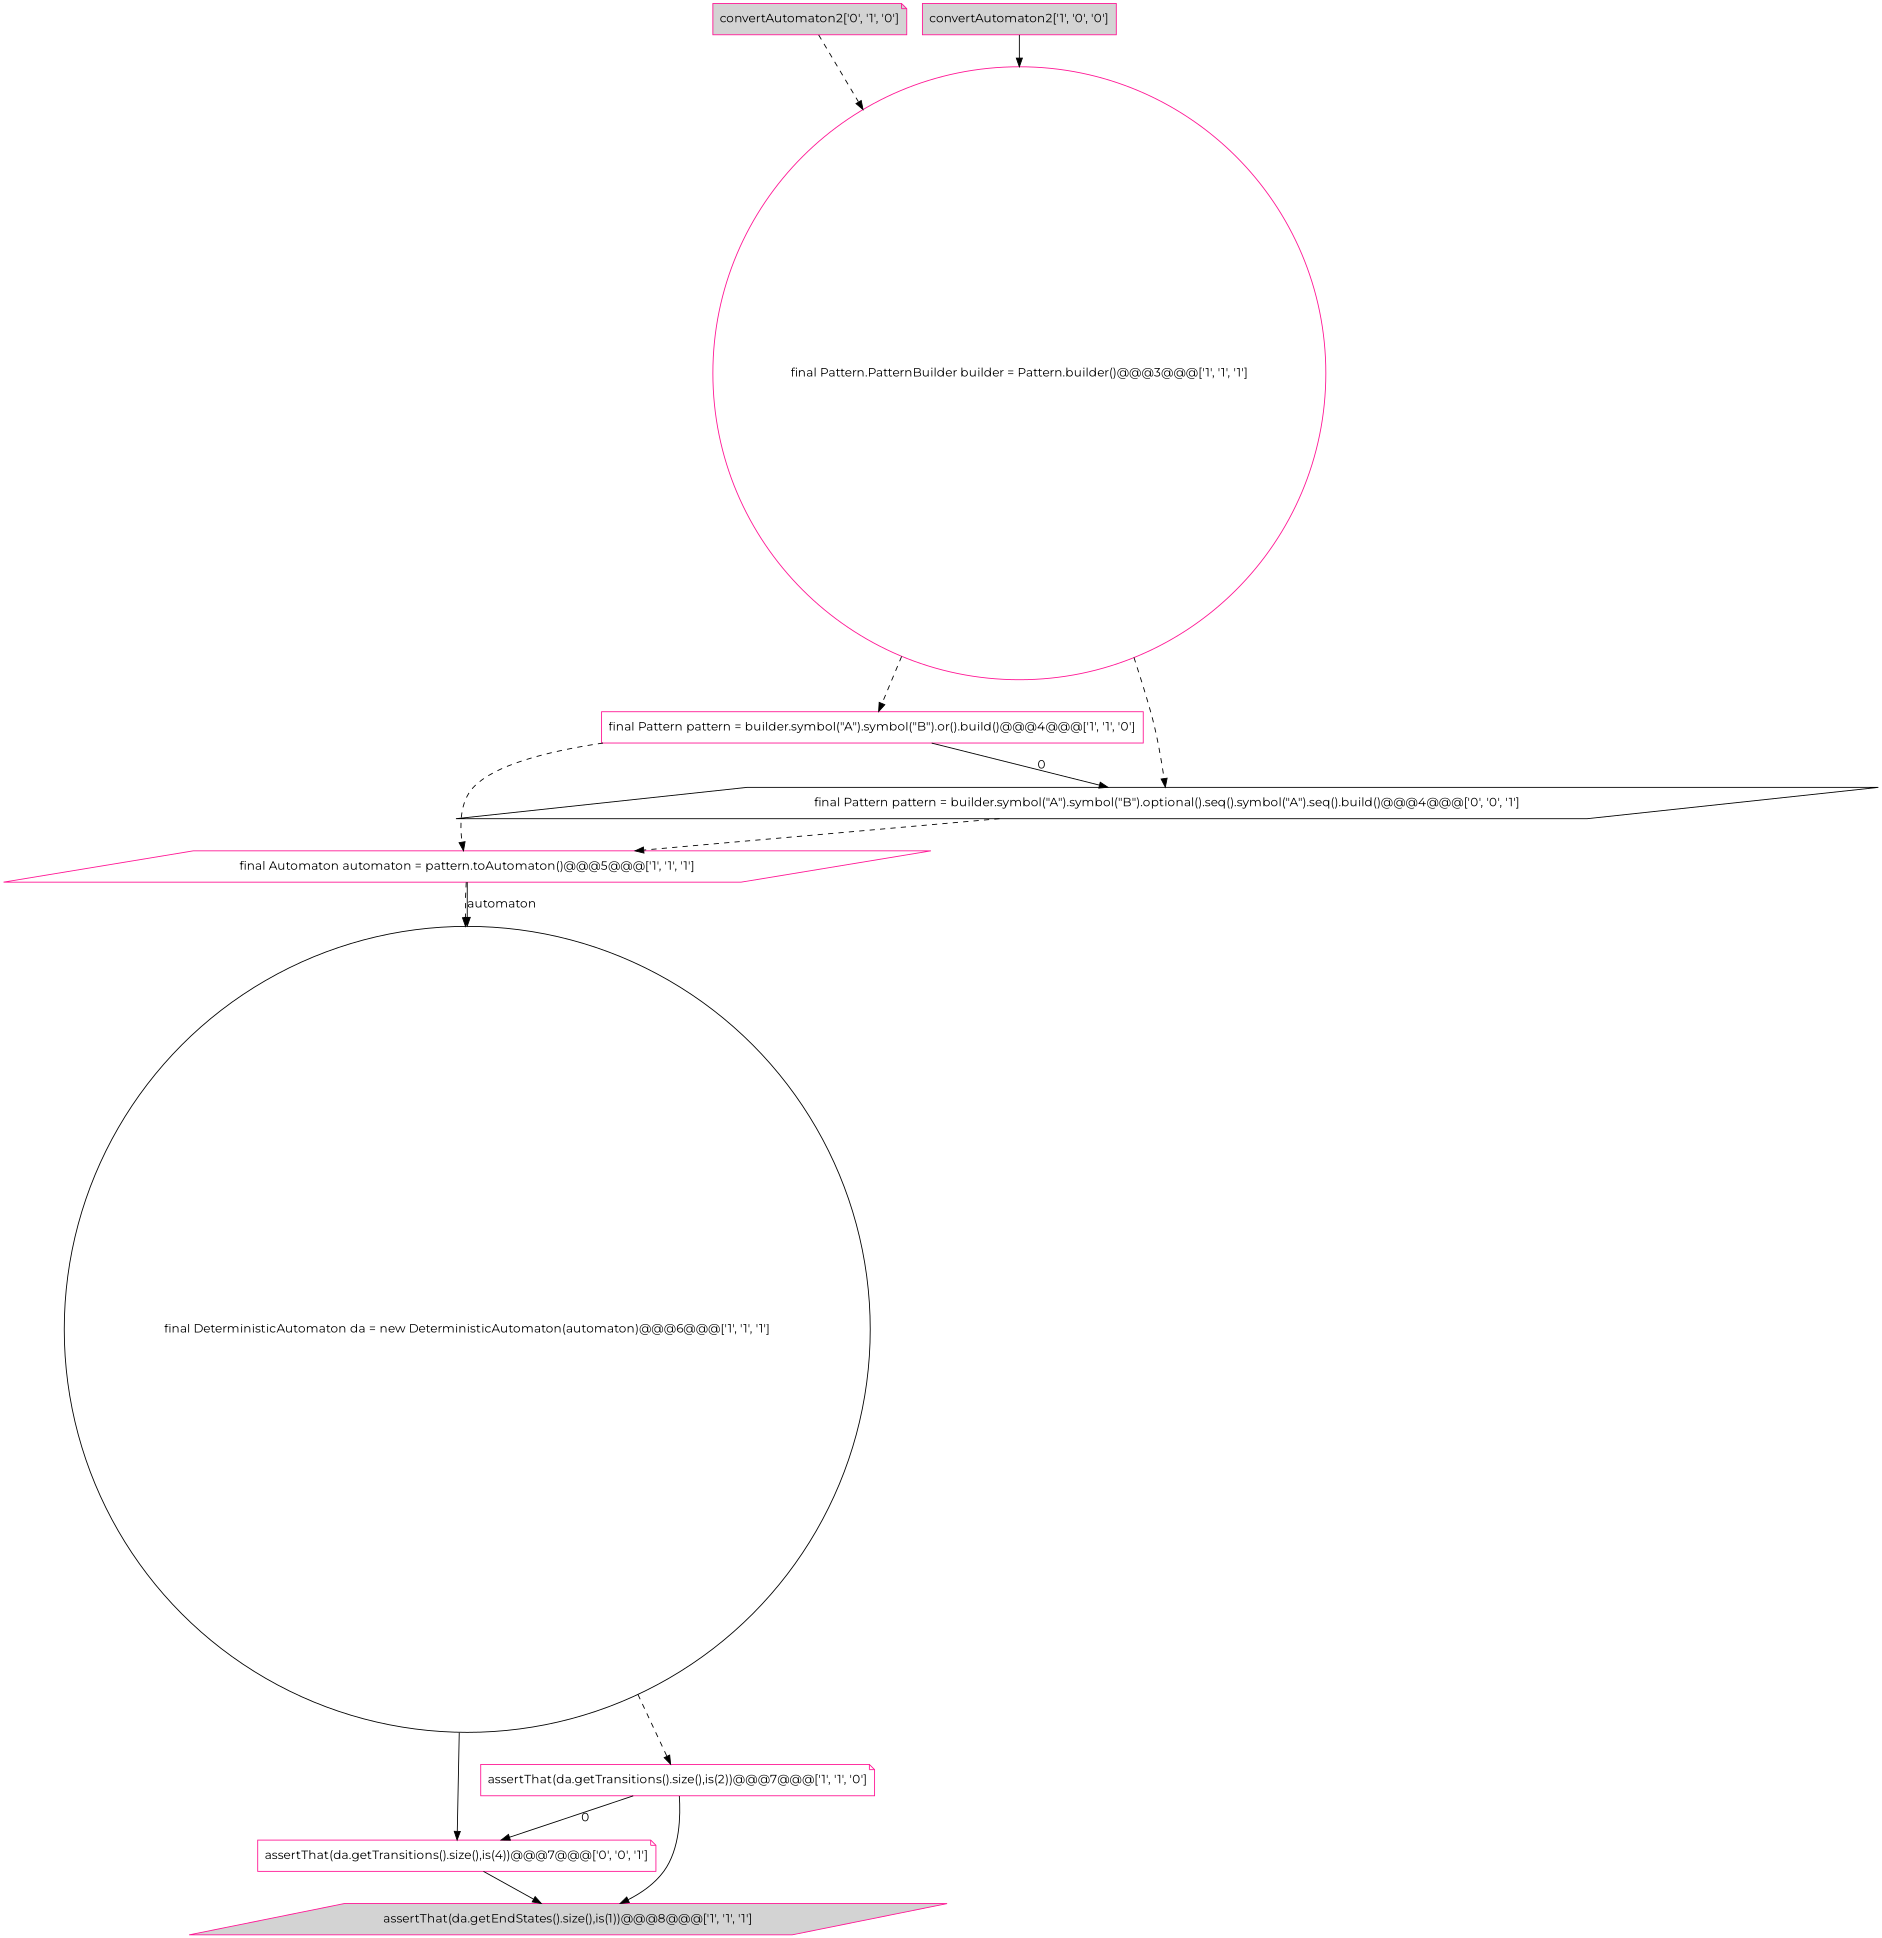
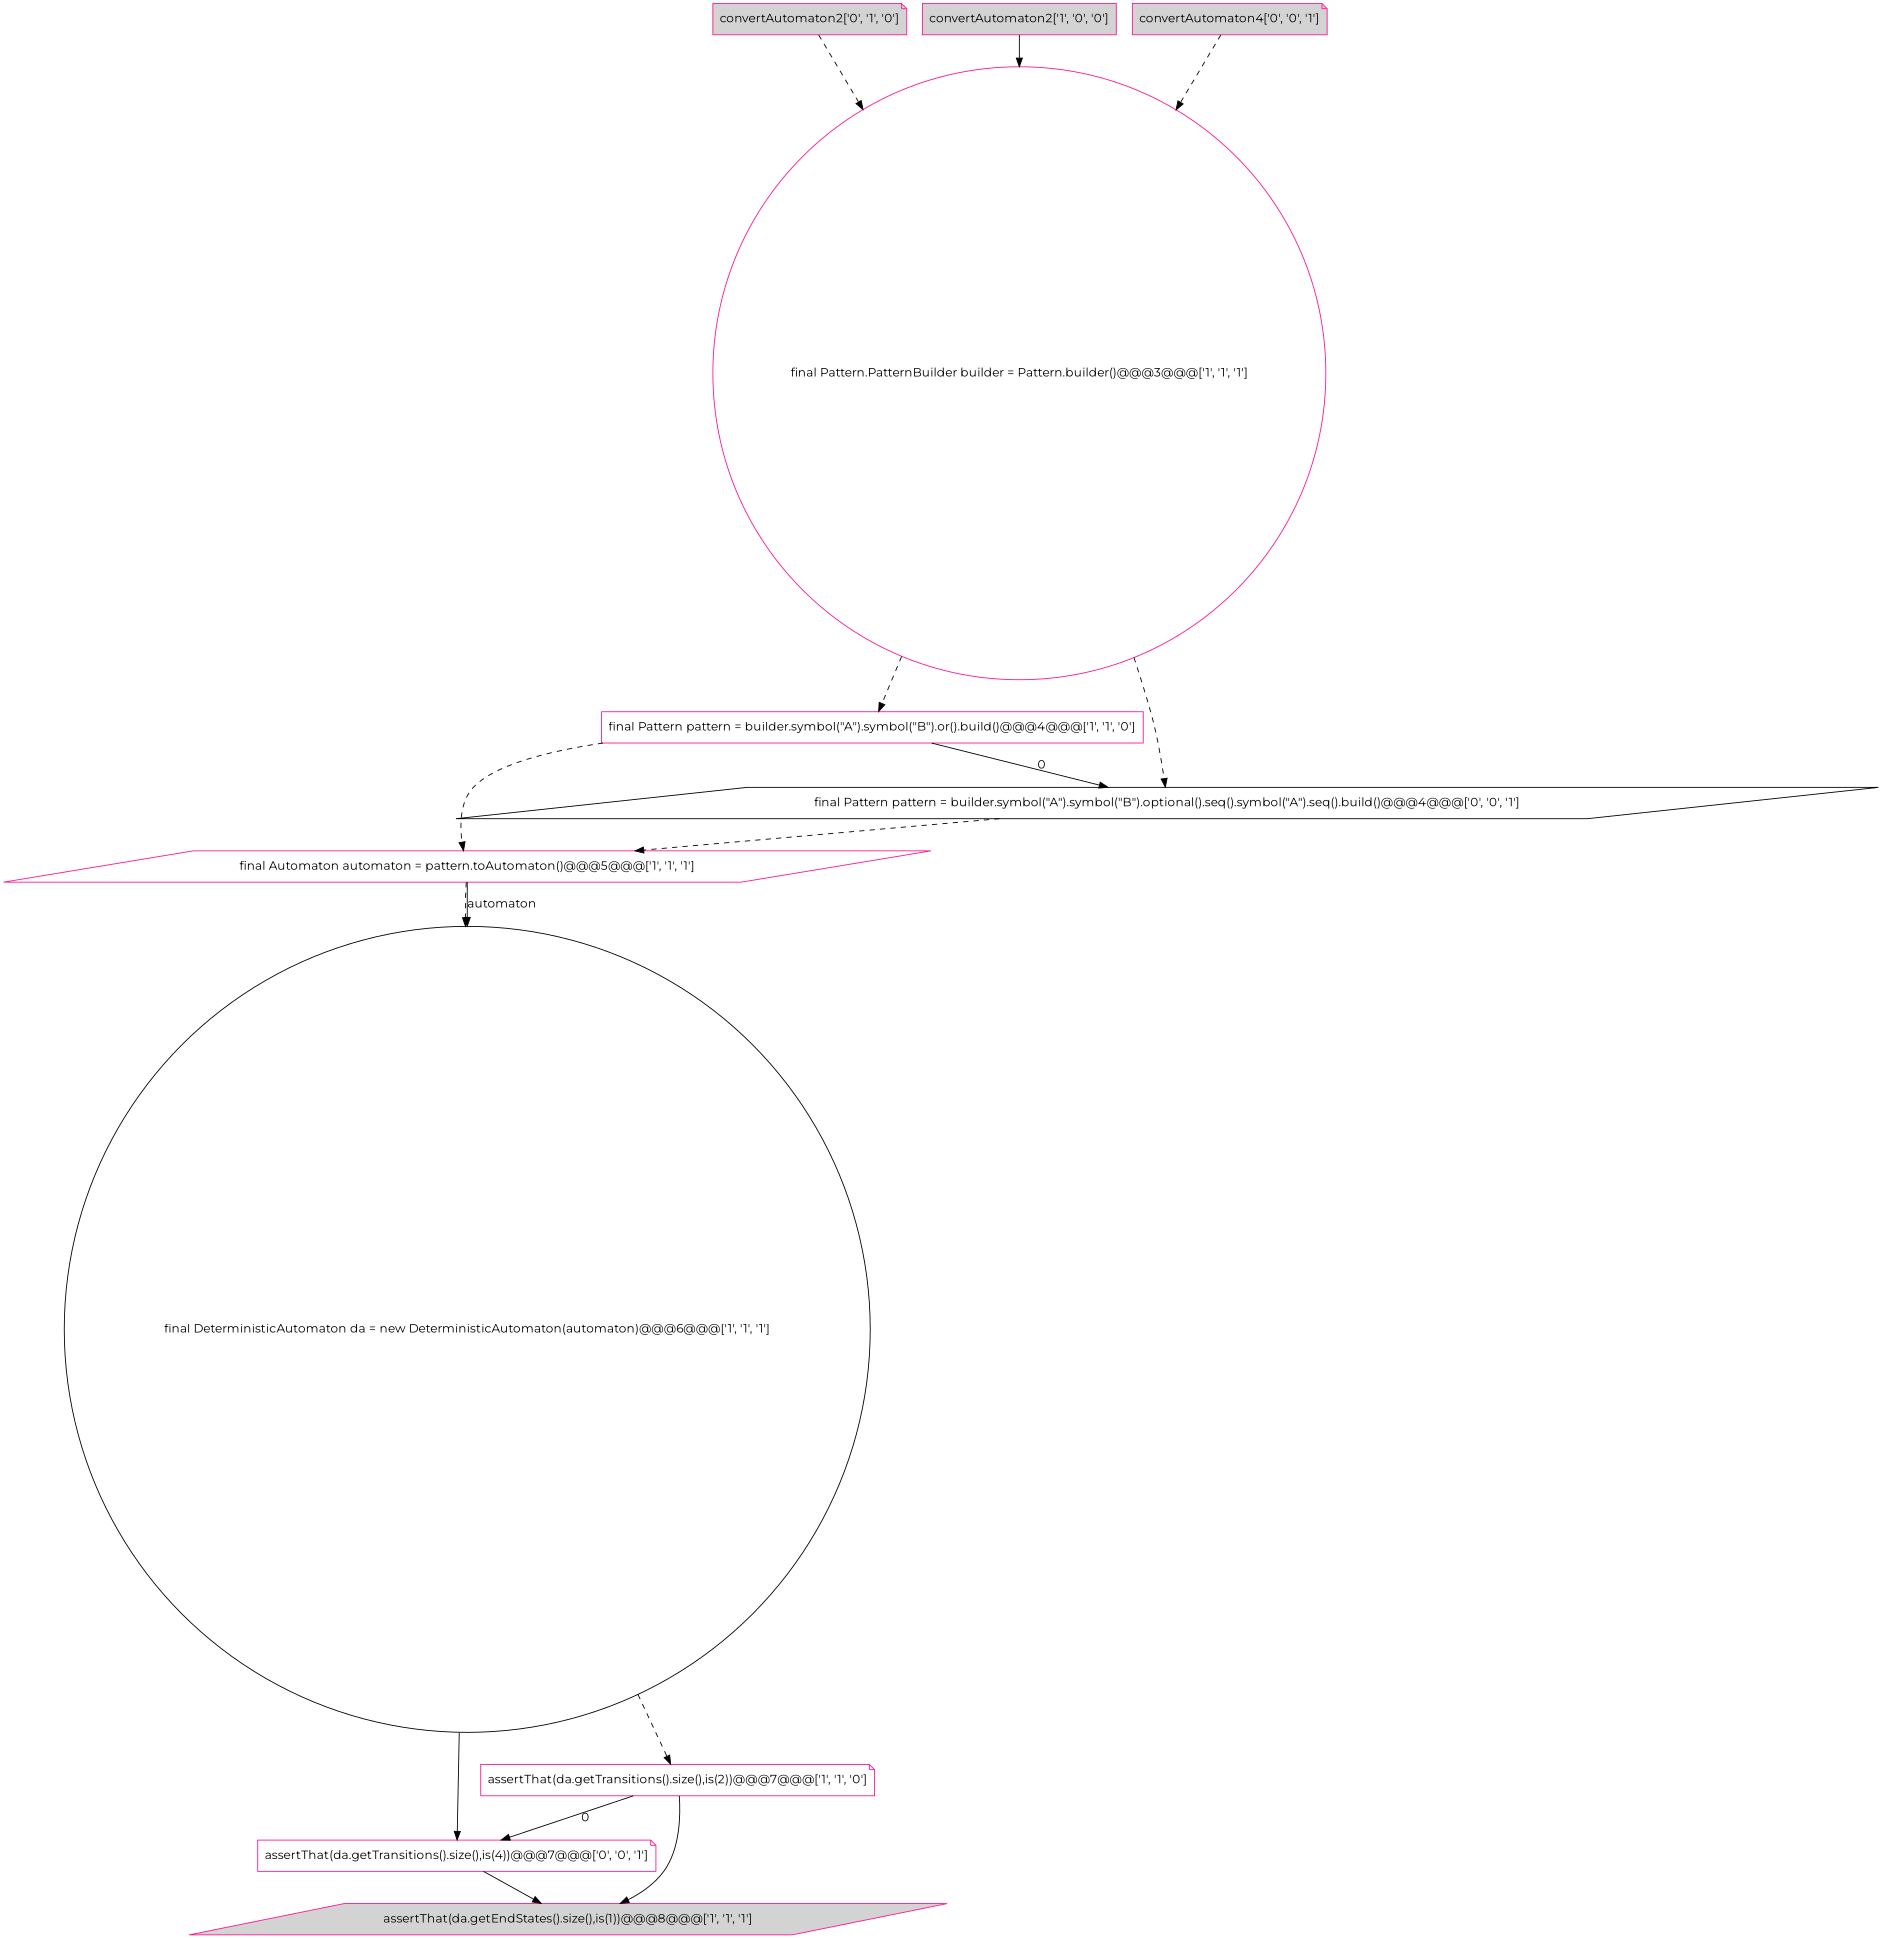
  digraph {
    fontname=Montserrat
    node [fillcolor=white shape=note style=filled color=deeppink fontname=Montserrat]
    edge [style=dashed fontname=Montserrat]
    n1 [label="final Pattern pattern = builder.symbol(\"A\").symbol(\"B\").or().build()@@@4@@@['1', '1', '0']" shape=box]
    n2 [label="final Pattern pattern = builder.symbol(\"A\").symbol(\"B\").optional().seq().symbol(\"A\").seq().build()@@@4@@@['0', '0', '1']" shape=parallelogram color=black]
    n3 [label="final Automaton automaton = pattern.toAutomaton()@@@5@@@['1', '1', '1']" shape=parallelogram]
    n4 [label="assertThat(da.getTransitions().size(),is(4))@@@7@@@['0', '0', '1']"]
    n5 [fillcolor=lightgray label="assertThat(da.getEndStates().size(),is(1))@@@8@@@['1', '1', '1']" shape=parallelogram]
    n6 [fillcolor=lightgray label="convertAutomaton2['0', '1', '0']"]
    n7 [label="final Pattern.PatternBuilder builder = Pattern.builder()@@@3@@@['1', '1', '1']" shape=circle]
    n8 [label="assertThat(da.getTransitions().size(),is(2))@@@7@@@['1', '1', '0']"]
    n9 [fillcolor=lightgray label="convertAutomaton2['1', '0', '0']" shape=box]
    n10 [label="final DeterministicAutomaton da = new DeterministicAutomaton(automaton)@@@6@@@['1', '1', '1']" shape=circle color=black]
+   n11 [fillcolor=lightgray label="convertAutomaton4['0', '0', '1']"]
    n1 -> n2 [label=0 style=solid]
    n1 -> n3
    n2 -> n3
    n3 -> n10
    n3 -> n10 [label=automaton style=solid]
    n4 -> n5 [style=solid]
    n6 -> n7
    n7 -> n1
    n7 -> n2
    n8 -> n4 [label=0 style=solid]
    n8 -> n5 [style=solid]
    n9 -> n7 [style=solid]
    n10 -> n4 [style=solid]
    n10 -> n8
+   n11 -> n7
  }
